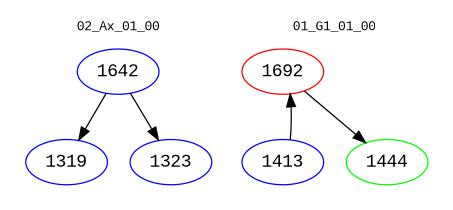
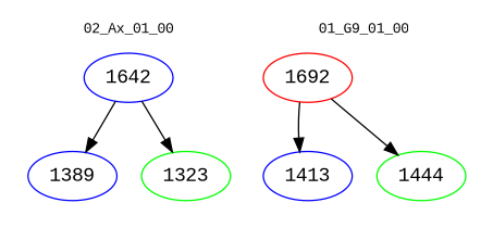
  digraph {
    fontname="Liberation Mono"
    node [color=blue fontname="Liberation Mono"]
    edge [color=black fontname="Liberation Mono"]
    n1 [label=1642]
-   n2 [label=1319]
-   n3 [label=1323]
+   n2 [label=1389]
+   n3 [color=green label=1323]
    n4 [color=red label=1692]
    n5 [label=1413]
    n6 [color=green label=1444]
    subgraph cluster_1 {
      color=white
      fontsize=10
      label="02_Ax_01_00"
      n1
      n2
      n3
    }
    subgraph cluster_2 {
      color=white
      fontsize=10
-     label="01_G1_01_00"
+     label="01_G9_01_00"
      n4
      n5
      n6
    }
    n1 -> n2
    n1 -> n3
-   n5 -> n4
+   n4 -> n5
    n4 -> n6
  }
